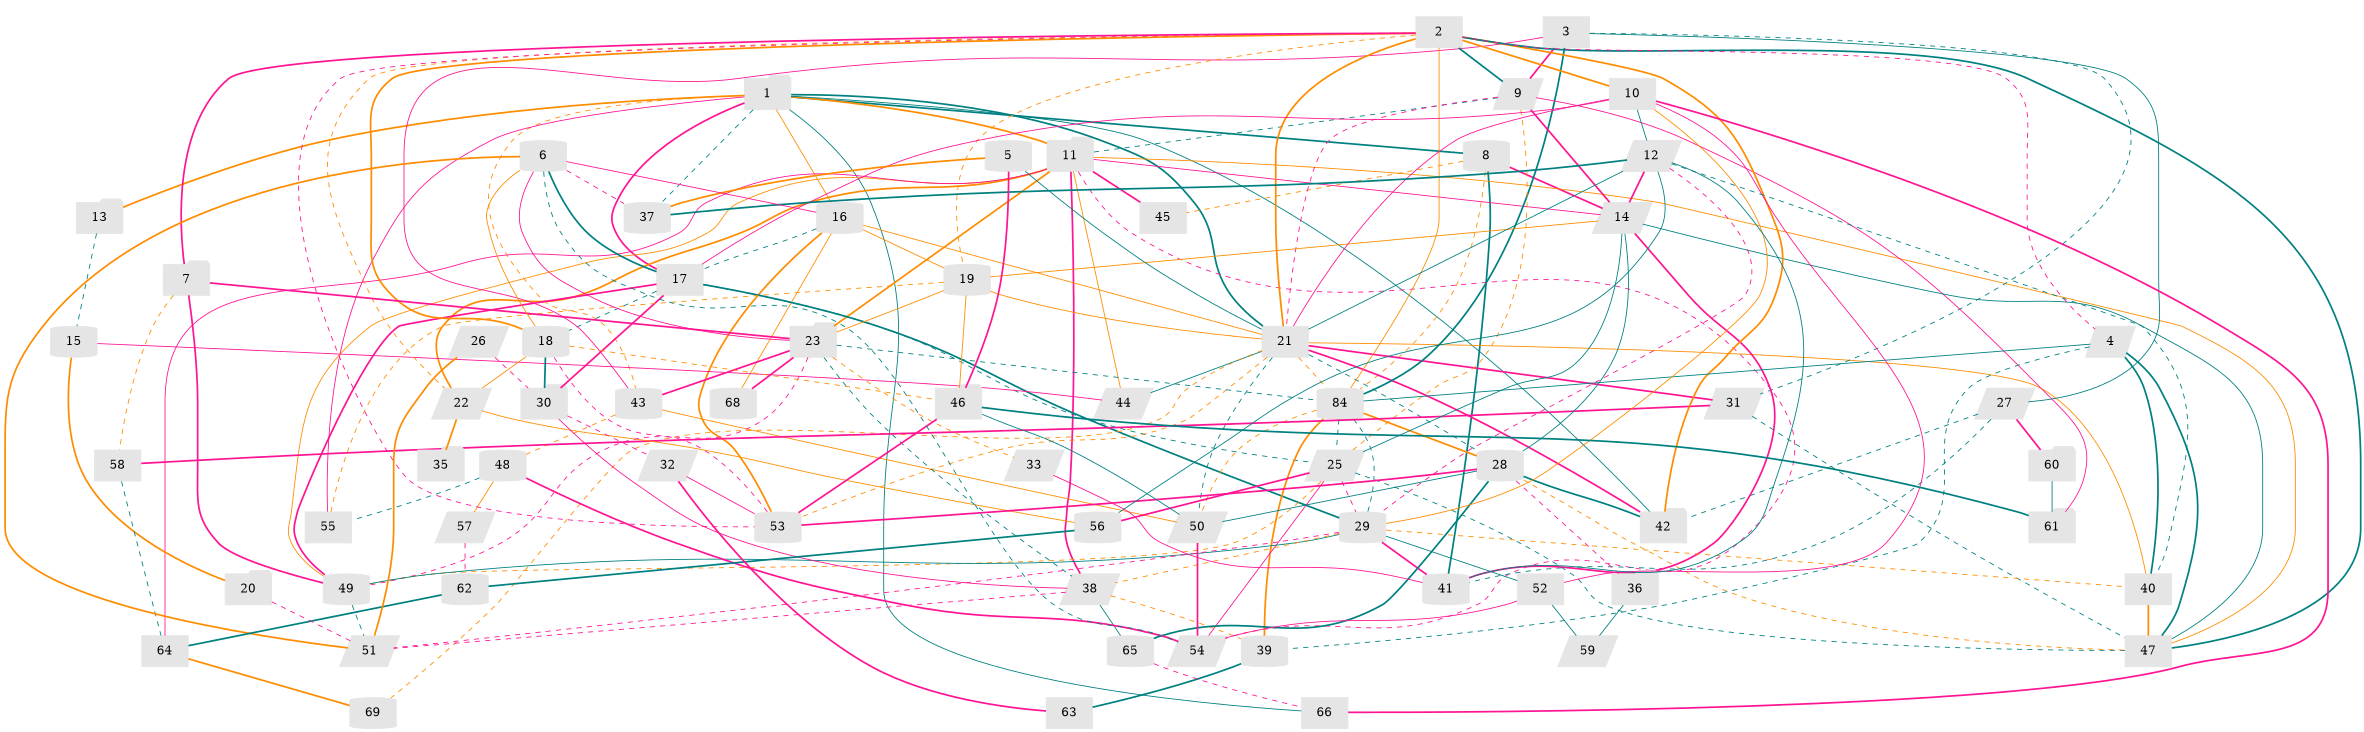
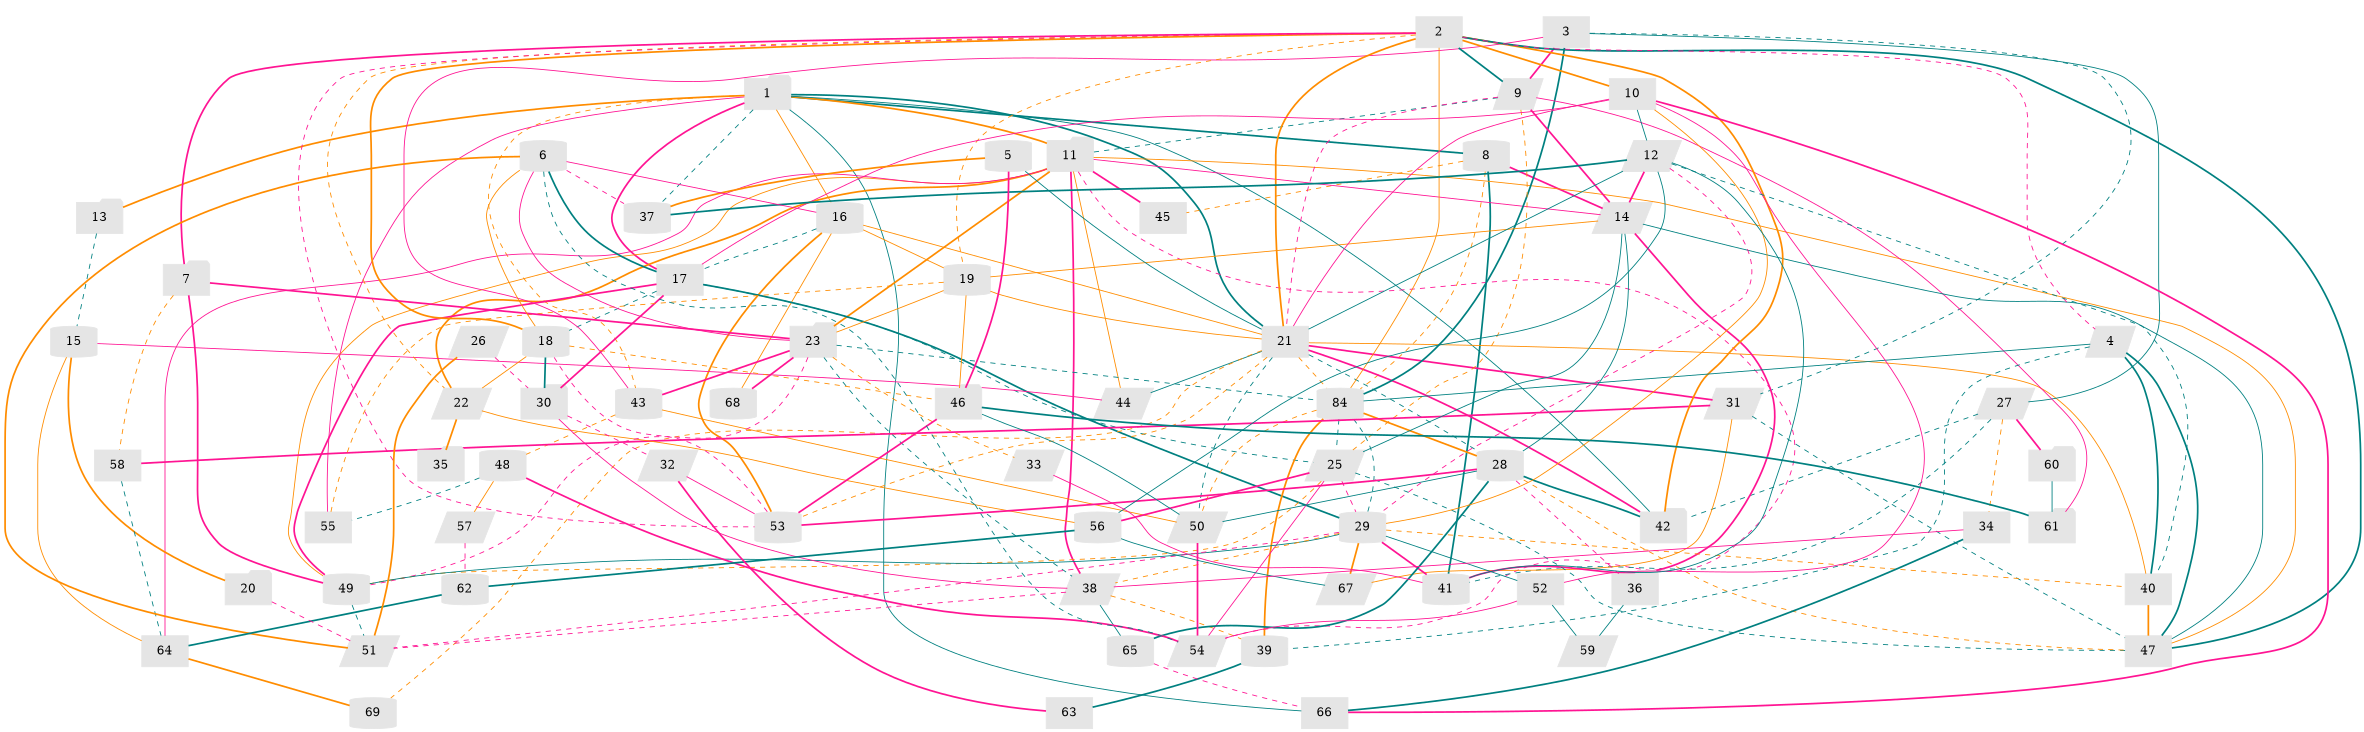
  graph {
    node [color=gray90 shape=cylinder style=filled]
    edge [color=teal style=bold weight=1.0]
    1 [shape=folder]
    8
    11 [shape=folder]
    13 [shape=folder]
    16
    17 [shape=box]
    21 [shape=box]
    37
    42 [shape=folder]
    43
    55 [shape=box]
    66 [shape=box]
    3 [shape=box]
    9 [shape=parallelogram]
    n15 [label=84]
    27 [shape=parallelogram]
    31 [shape=parallelogram]
    14 [shape=parallelogram]
    41
    45 [shape=box]
    22 [shape=parallelogram]
    47 [shape=box]
    23 [shape=folder]
    54 [shape=parallelogram]
    49
    38 [shape=parallelogram]
    44 [shape=parallelogram]
    64 [shape=box]
    15
    19
    53
    68
    18
    25 [shape=parallelogram]
    29
    30 [shape=folder]
    40 [shape=box]
    28
    50 [shape=parallelogram]
    69
    48
    2 [shape=box]
    4 [shape=parallelogram]
    7 [shape=folder]
    10 [shape=box]
    39
    58 [shape=box]
    61 [shape=folder]
    12 [shape=parallelogram]
    52 [shape=box]
    46 [shape=folder]
    56
    35 [shape=folder]
+   34 [shape=box]
    60 [shape=folder]
+   67 [shape=parallelogram]
    63 [shape=box]
    5
    6
    51 [shape=parallelogram]
    33 [shape=parallelogram]
    59 [shape=parallelogram]
    65
    62
    20 [shape=folder]
    36 [shape=folder]
    32 [shape=parallelogram]
    26 [shape=parallelogram]
    57 [shape=parallelogram]
    1 -- 8
    1 -- 11 [color=darkorange]
    1 -- 13 [color=darkorange]
    1 -- 16 [color=darkorange style=solid]
    1 -- 17 [color=deeppink]
    1 -- 21
    1 -- 37 [style=dashed weight=2.0]
    1 -- 42 [style=solid]
    1 -- 43 [color=darkorange style=dashed]
    1 -- 55 [color=deeppink style=solid]
    1 -- 66 [style=solid]
    8 -- n15 [color=darkorange style=dashed]
    8 -- 14 [color=deeppink weight=2.0]
    8 -- 41
    8 -- 45 [color=darkorange style=dashed]
    11 -- 14 [color=deeppink style=solid]
    11 -- 45 [color=deeppink]
    11 -- 22 [color=darkorange]
    11 -- 47 [color=darkorange style=solid]
    11 -- 23 [color=darkorange weight=2.0]
    11 -- 54 [color=deeppink style=dashed]
    11 -- 49 [color=darkorange style=solid]
    11 -- 38 [color=deeppink]
    11 -- 44 [color=darkorange style=solid]
    11 -- 64 [color=deeppink style=solid]
    13 -- 15 [style=dashed]
    16 -- 17 [style=dashed]
    16 -- 21 [color=darkorange style=solid]
    16 -- 19 [color=darkorange style=solid]
    16 -- 53 [color=darkorange]
    16 -- 68 [color=darkorange style=solid]
    17 -- 49 [color=deeppink]
    17 -- 18 [style=dashed]
    17 -- 25 [style=dashed]
    17 -- 29
    17 -- 30 [color=deeppink]
    21 -- 42 [color=deeppink]
    21 -- n15 [color=darkorange style=dashed]
    21 -- 31 [color=deeppink]
    21 -- 44 [style=solid]
    21 -- 53 [color=darkorange style=dashed]
    21 -- 40 [color=darkorange style=solid]
    21 -- 28 [style=dashed]
    21 -- 50 [style=dashed]
    21 -- 69 [color=darkorange style=dashed]
    43 -- 50 [color=darkorange style=solid]
    43 -- 48 [color=darkorange style=dashed]
    3 -- 43 [color=deeppink style=solid]
    3 -- 9 [color=deeppink]
    3 -- n15
    3 -- 27 [style=solid]
    3 -- 31 [style=dashed]
    9 -- 11 [style=dashed]
    9 -- 21 [color=deeppink style=dashed]
    9 -- 14 [color=deeppink]
    9 -- 25 [color=darkorange style=dashed]
    9 -- 61 [color=deeppink style=solid]
    n15 -- 25 [style=dashed]
    n15 -- 29 [style=dashed]
    n15 -- 28 [color=darkorange]
    n15 -- 50 [color=darkorange style=dashed]
    n15 -- 39 [color=darkorange]
    27 -- 42 [style=dashed]
    27 -- 41 [style=dashed]
+   27 -- 34 [color=darkorange style=dashed]
    27 -- 60 [color=deeppink]
    31 -- 47 [style=dashed]
    31 -- 58 [color=deeppink]
+   31 -- 67 [color=darkorange style=solid]
    14 -- 41 [color=deeppink]
    14 -- 47 [style=solid]
    14 -- 19 [color=darkorange style=solid]
    14 -- 25 [style=solid]
    14 -- 28 [style=solid]
    22 -- 56 [color=darkorange style=solid]
    22 -- 35 [color=darkorange]
    23 -- 43 [color=deeppink]
    23 -- n15 [style=dashed]
    23 -- 49 [color=deeppink style=dashed]
    23 -- 38 [style=dashed]
    23 -- 68 [color=deeppink]
    23 -- 33 [color=darkorange style=dashed]
    49 -- 51 [style=dashed]
    38 -- 39 [color=darkorange style=dashed]
    38 -- 51 [color=deeppink style=dashed]
    38 -- 65 [style=solid]
    64 -- 69 [color=darkorange]
    15 -- 44 [color=deeppink style=solid]
+   15 -- 64 [color=darkorange style=solid]
    15 -- 20 [color=darkorange]
    19 -- 21 [color=darkorange style=solid]
    19 -- 55 [color=darkorange style=dashed]
    19 -- 23 [color=darkorange style=solid]
    19 -- 46 [color=darkorange style=solid]
    18 -- 22 [color=darkorange style=solid weight=2.0]
    18 -- 53 [color=deeppink style=dashed weight=2.0]
    18 -- 30
    18 -- 46 [color=darkorange style=dashed]
    25 -- 47 [style=dashed]
    25 -- 54 [color=deeppink style=solid]
    25 -- 49 [color=darkorange style=dashed]
    25 -- 29 [color=deeppink style=dashed]
    25 -- 56 [color=deeppink]
    29 -- 41 [color=deeppink weight=2.0]
    29 -- 49 [style=solid]
    29 -- 38 [color=darkorange style=dashed]
    29 -- 40 [color=darkorange style=dashed]
    29 -- 52 [style=solid]
+   29 -- 67 [color=darkorange]
    29 -- 51 [color=deeppink style=dashed]
    30 -- 38 [color=deeppink style=solid]
    30 -- 32 [color=deeppink style=dashed]
    40 -- 47 [color=darkorange]
    28 -- 42 [weight=2.0]
    28 -- 47 [color=darkorange style=dashed weight=2.0]
    28 -- 53 [color=deeppink]
    28 -- 50 [style=solid]
    28 -- 65
    28 -- 36 [color=deeppink style=dashed]
    50 -- 54 [color=deeppink]
    48 -- 55 [style=dashed]
    48 -- 54 [color=deeppink]
    48 -- 57 [color=darkorange style=solid]
    2 -- 21 [color=darkorange]
    2 -- 42 [color=darkorange]
    2 -- 9
    2 -- n15 [color=darkorange style=solid]
    2 -- 22 [color=darkorange style=dashed]
    2 -- 47
    2 -- 19 [color=darkorange style=dashed]
    2 -- 53 [color=deeppink style=dashed]
    2 -- 18 [color=darkorange]
    2 -- 4 [color=deeppink style=dashed]
    2 -- 7 [color=deeppink]
    2 -- 10 [color=darkorange weight=2.0]
    4 -- n15 [style=solid]
    4 -- 47
    4 -- 40
    4 -- 39 [style=dashed]
    7 -- 23 [color=deeppink]
    7 -- 49 [color=deeppink]
    7 -- 58 [color=darkorange style=dashed]
    10 -- 17 [color=deeppink style=solid]
    10 -- 21 [color=deeppink style=solid]
    10 -- 66 [color=deeppink]
    10 -- 29 [color=darkorange style=solid]
    10 -- 12 [style=solid]
    10 -- 52 [color=deeppink style=solid]
    39 -- 63
    58 -- 64 [style=dashed]
    12 -- 21 [style=solid weight=2.0]
    12 -- 37
    12 -- 14 [color=deeppink]
    12 -- 41 [style=solid]
    12 -- 29 [color=deeppink style=dashed]
    12 -- 40 [style=dashed]
    12 -- 56 [style=solid]
    52 -- 54 [color=deeppink style=solid]
    52 -- 59 [style=solid]
    46 -- 53 [color=deeppink]
    46 -- 50 [style=solid]
    46 -- 61
+   56 -- 67 [style=solid]
    56 -- 62
+   34 -- 66
+   34 -- 38 [color=deeppink style=solid]
    60 -- 61 [style=solid]
    5 -- 21 [style=solid]
    5 -- 37 [color=darkorange]
    5 -- 46 [color=deeppink]
    6 -- 16 [color=deeppink style=solid weight=2.0]
    6 -- 17
    6 -- 37 [color=deeppink style=dashed]
    6 -- 23 [color=deeppink style=solid]
    6 -- 54 [style=dashed]
    6 -- 18 [color=darkorange style=solid]
    6 -- 51 [color=darkorange]
    33 -- 41 [color=deeppink style=solid]
    65 -- 66 [color=deeppink style=dashed]
    62 -- 64
    20 -- 51 [color=deeppink style=dashed]
    36 -- 59 [style=solid]
    32 -- 53 [color=deeppink style=solid]
    32 -- 63 [color=deeppink]
    26 -- 30 [color=deeppink style=dashed]
    26 -- 51 [color=darkorange]
    57 -- 62 [color=deeppink style=dashed]
  }
